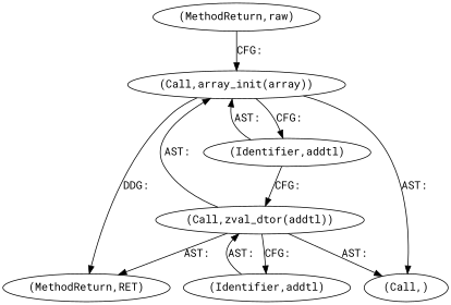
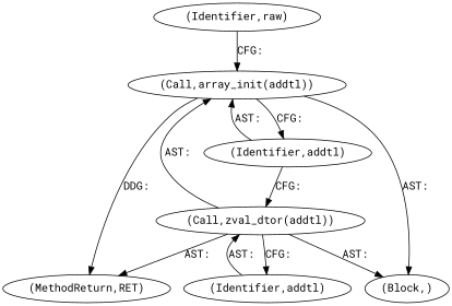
  digraph {
    fontname="Roboto Mono"
    node [fontname="Roboto Mono"]
    edge [fontname="Roboto Mono"]
-   n1 [label="(Call,array_init(array))"]
+   n1 [label="(Call,array_init(addtl))"]
    n2 [label="(MethodReturn,RET)"]
    n3 [label="(Identifier,addtl)"]
-   n4 [label="(Call,)"]
+   n4 [label="(Block,)"]
    n5 [label="(Call,zval_dtor(addtl))"]
    n6 [label="(Identifier,addtl)"]
-   n7 [label="(MethodReturn,raw)"]
+   n7 [label="(Identifier,raw)"]
    n1 -> n2 [label="DDG: "]
    n1 -> n3 [label="CFG: "]
    n1 -> n4 [label="AST: "]
    n3 -> n1 [label="AST: "]
    n3 -> n5 [label="CFG: "]
    n5 -> n1 [label="AST: "]
    n5 -> n2 [label="AST: "]
    n5 -> n4 [label="AST: "]
    n5 -> n6 [label="CFG: "]
    n6 -> n5 [label="AST: "]
    n7 -> n1 [label="CFG: "]
  }
